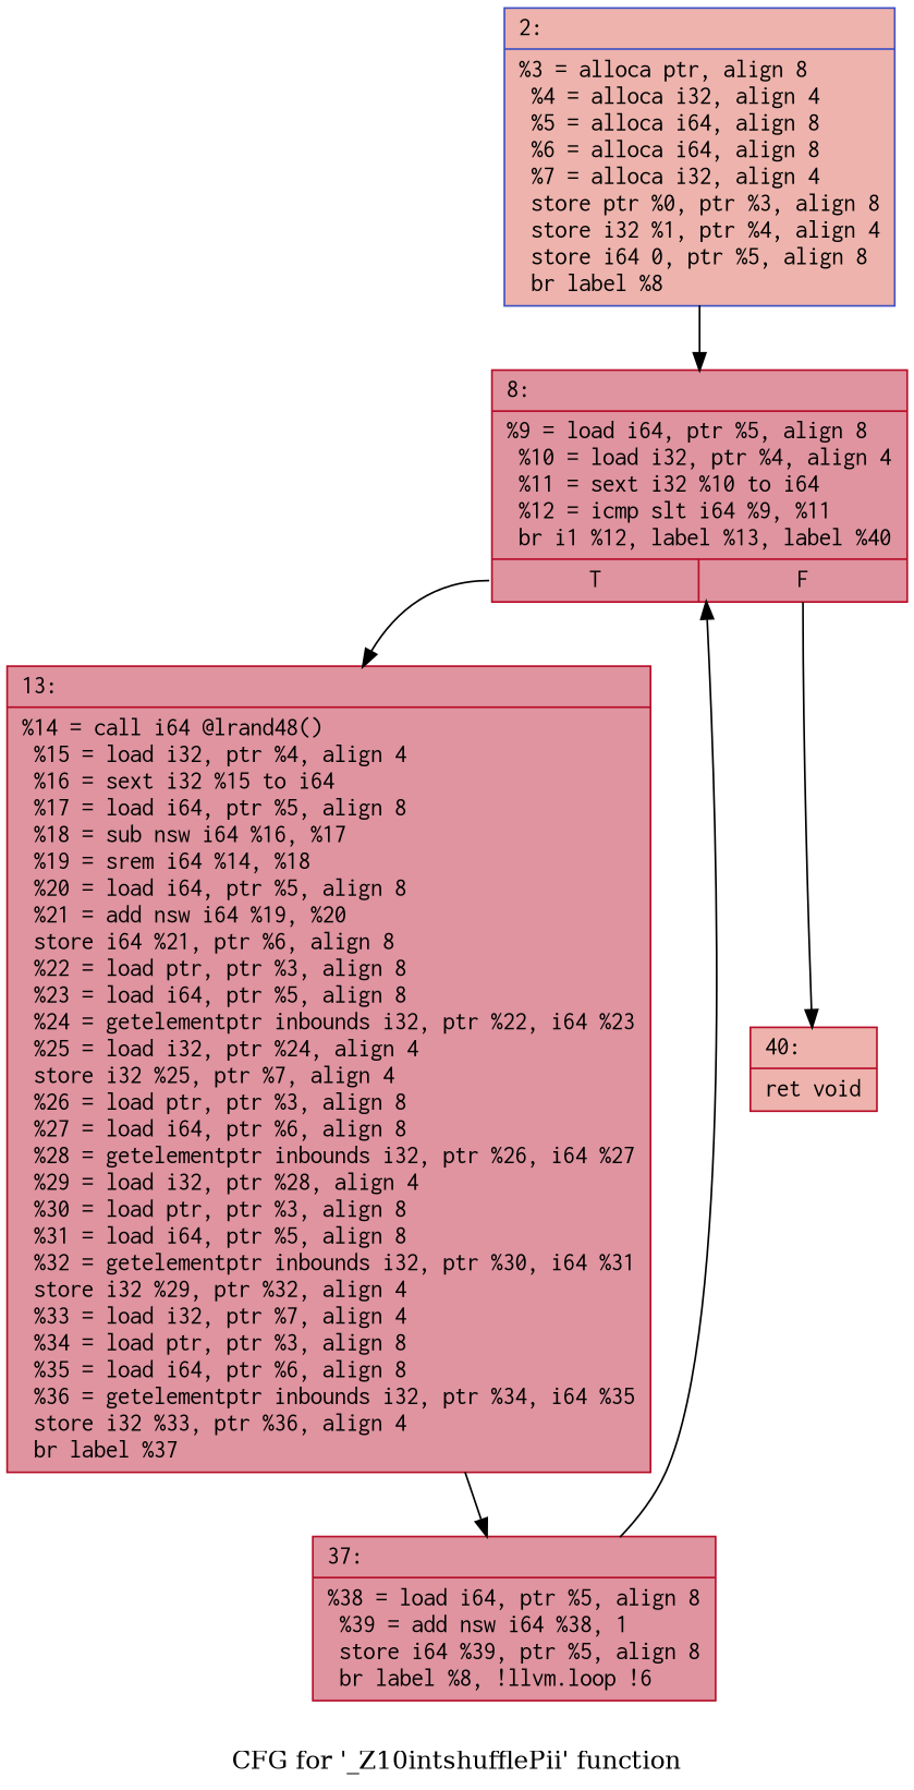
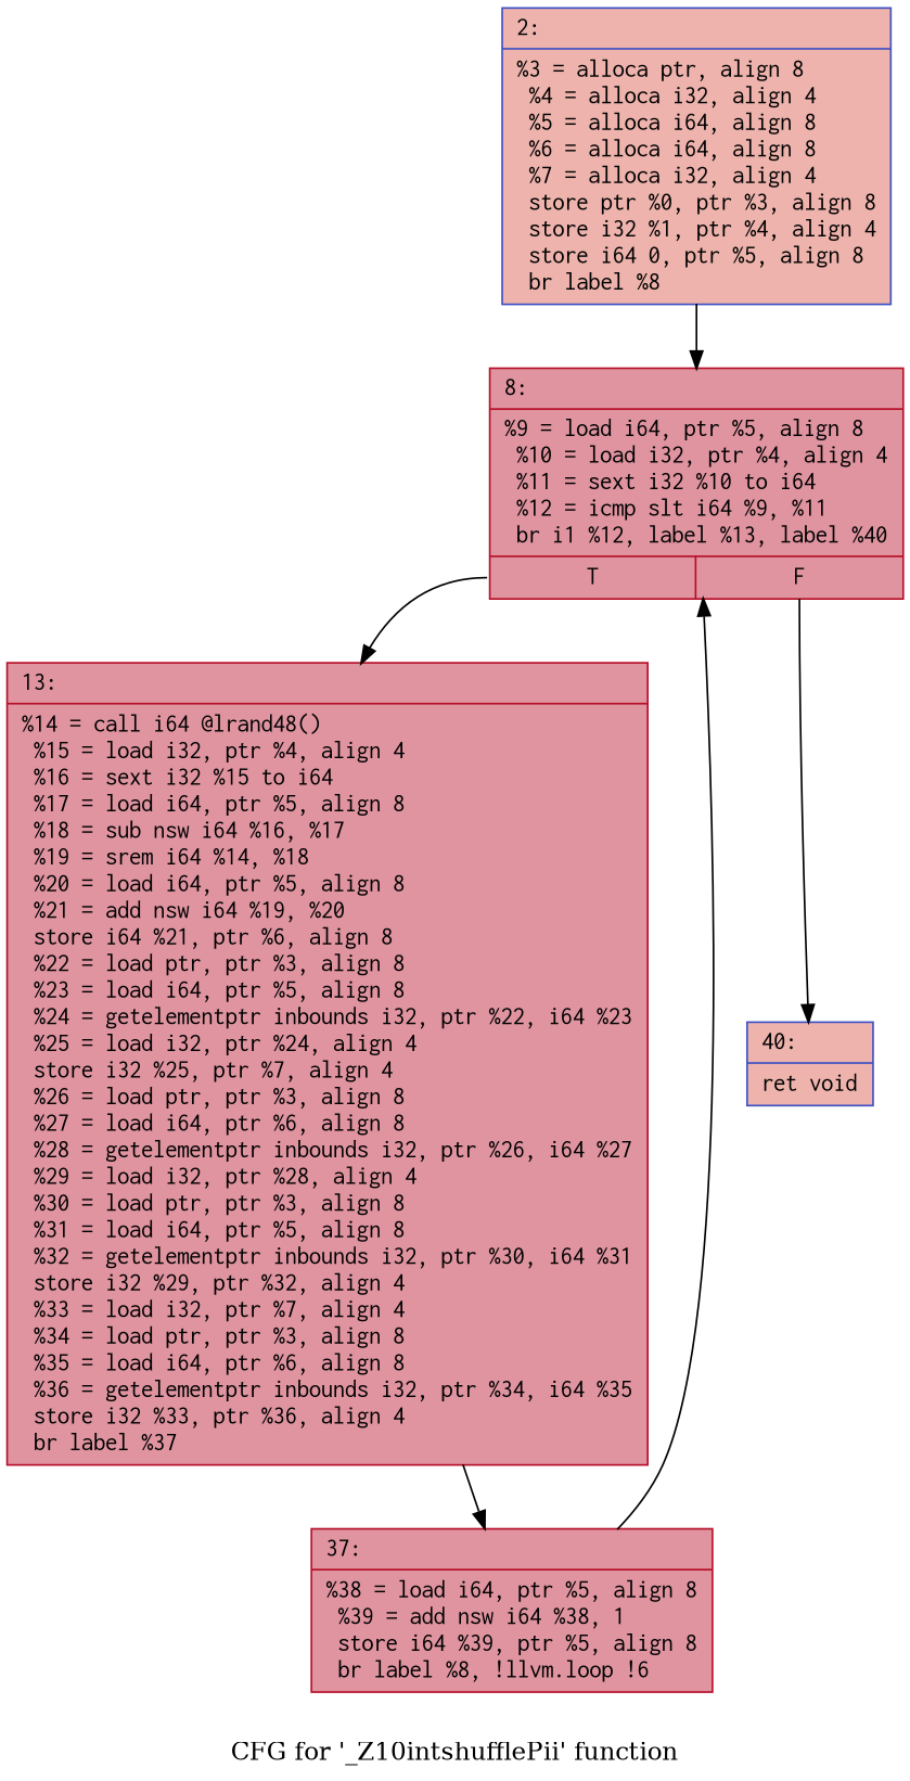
  digraph {
    label="CFG for '_Z10intshufflePii' function"
    node [color="#b70d28ff" fillcolor="#b70d2870" fontname=Courier shape=record style=filled]
    n1 [color="#3d50c3ff" fillcolor="#d6524470" label="{2:\l|  %3 = alloca ptr, align 8\l  %4 = alloca i32, align 4\l  %5 = alloca i64, align 8\l  %6 = alloca i64, align 8\l  %7 = alloca i32, align 4\l  store ptr %0, ptr %3, align 8\l  store i32 %1, ptr %4, align 4\l  store i64 0, ptr %5, align 8\l  br label %8\l}"]
    n2 [label="{8:\l|  %9 = load i64, ptr %5, align 8\l  %10 = load i32, ptr %4, align 4\l  %11 = sext i32 %10 to i64\l  %12 = icmp slt i64 %9, %11\l  br i1 %12, label %13, label %40\l|{<s0>T|<s1>F}}"]
    n3 [label="{13:\l|  %14 = call i64 @lrand48()\l  %15 = load i32, ptr %4, align 4\l  %16 = sext i32 %15 to i64\l  %17 = load i64, ptr %5, align 8\l  %18 = sub nsw i64 %16, %17\l  %19 = srem i64 %14, %18\l  %20 = load i64, ptr %5, align 8\l  %21 = add nsw i64 %19, %20\l  store i64 %21, ptr %6, align 8\l  %22 = load ptr, ptr %3, align 8\l  %23 = load i64, ptr %5, align 8\l  %24 = getelementptr inbounds i32, ptr %22, i64 %23\l  %25 = load i32, ptr %24, align 4\l  store i32 %25, ptr %7, align 4\l  %26 = load ptr, ptr %3, align 8\l  %27 = load i64, ptr %6, align 8\l  %28 = getelementptr inbounds i32, ptr %26, i64 %27\l  %29 = load i32, ptr %28, align 4\l  %30 = load ptr, ptr %3, align 8\l  %31 = load i64, ptr %5, align 8\l  %32 = getelementptr inbounds i32, ptr %30, i64 %31\l  store i32 %29, ptr %32, align 4\l  %33 = load i32, ptr %7, align 4\l  %34 = load ptr, ptr %3, align 8\l  %35 = load i64, ptr %6, align 8\l  %36 = getelementptr inbounds i32, ptr %34, i64 %35\l  store i32 %33, ptr %36, align 4\l  br label %37\l}"]
-   n4 [fillcolor="#d6524470" label="{40:\l|  ret void\l}"]
+   n4 [color="#3d50c3ff" fillcolor="#d6524470" label="{40:\l|  ret void\l}"]
    n5 [label="{37:\l|  %38 = load i64, ptr %5, align 8\l  %39 = add nsw i64 %38, 1\l  store i64 %39, ptr %5, align 8\l  br label %8, !llvm.loop !6\l}"]
    n1 -> n2
    n2 -> n3 [tailport=s0]
    n2 -> n4 [tailport=s1]
    n3 -> n5
    n5 -> n2
  }
